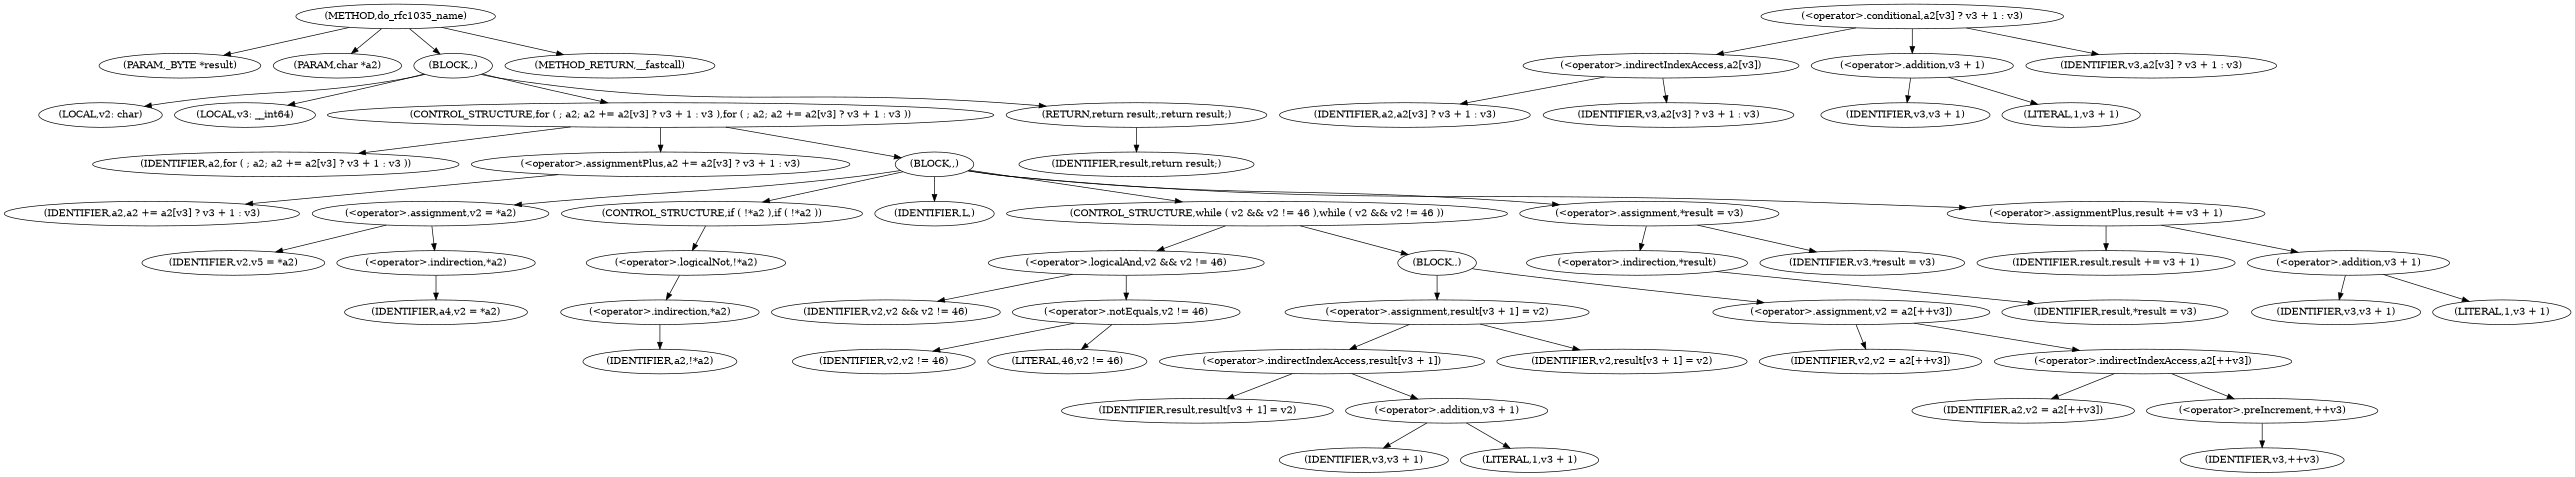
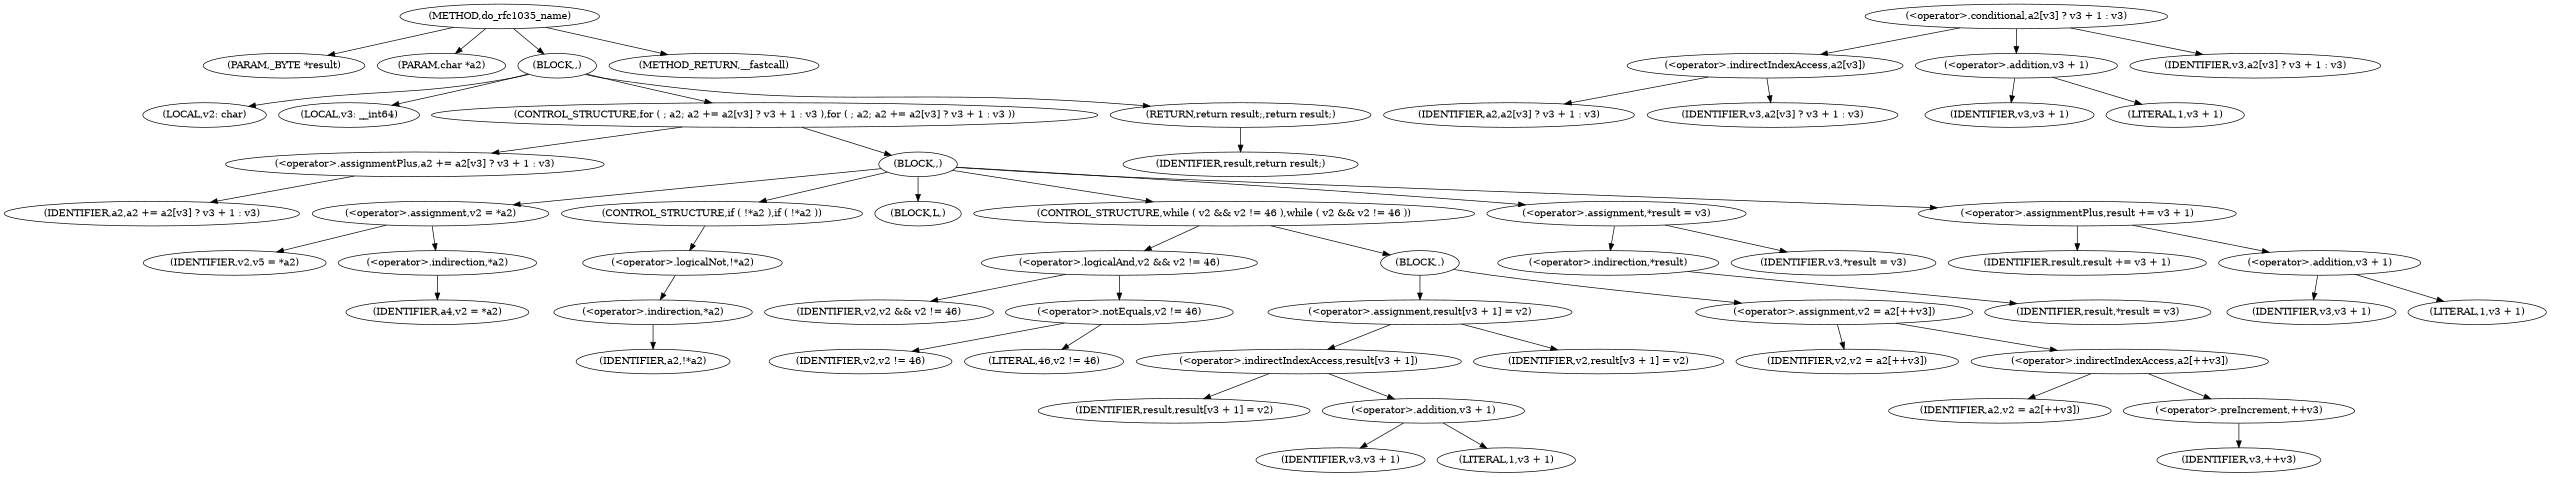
  digraph {
    n1 [label="(METHOD,do_rfc1035_name)"]
    n2 [label="(PARAM,_BYTE *result)"]
    n3 [label="(PARAM,char *a2)"]
    n4 [label="(BLOCK,,)"]
    n5 [label="(METHOD_RETURN,__fastcall)"]
    n6 [label="(LOCAL,v2: char)"]
    n7 [label="(LOCAL,v3: __int64)"]
    n8 [label="(CONTROL_STRUCTURE,for ( ; a2; a2 += a2[v3] ? v3 + 1 : v3 ),for ( ; a2; a2 += a2[v3] ? v3 + 1 : v3 ))"]
    n9 [label="(RETURN,return result;,return result;)"]
-   n10 [label="(IDENTIFIER,a2,for ( ; a2; a2 += a2[v3] ? v3 + 1 : v3 ))"]
    n11 [label="(<operator>.assignmentPlus,a2 += a2[v3] ? v3 + 1 : v3)"]
    n12 [label="(BLOCK,,)"]
    n13 [label="(IDENTIFIER,result,return result;)"]
    n14 [label="(IDENTIFIER,a2,a2 += a2[v3] ? v3 + 1 : v3)"]
    n15 [label="(<operator>.assignment,v2 = *a2)"]
    n16 [label="(CONTROL_STRUCTURE,if ( !*a2 ),if ( !*a2 ))"]
-   n17 [label="(IDENTIFIER,L,)"]
+   n17 [label="(BLOCK,L,)"]
    n18 [label="(CONTROL_STRUCTURE,while ( v2 && v2 != 46 ),while ( v2 && v2 != 46 ))"]
    n19 [label="(<operator>.assignment,*result = v3)"]
    n20 [label="(<operator>.assignmentPlus,result += v3 + 1)"]
    n21 [label="(<operator>.conditional,a2[v3] ? v3 + 1 : v3)"]
    n22 [label="(<operator>.indirectIndexAccess,a2[v3])"]
    n23 [label="(<operator>.addition,v3 + 1)"]
    n24 [label="(IDENTIFIER,v3,a2[v3] ? v3 + 1 : v3)"]
    n25 [label="(IDENTIFIER,a2,a2[v3] ? v3 + 1 : v3)"]
    n26 [label="(IDENTIFIER,v3,a2[v3] ? v3 + 1 : v3)"]
    n27 [label="(IDENTIFIER,v3,v3 + 1)"]
    n28 [label="(LITERAL,1,v3 + 1)"]
    n29 [label="(IDENTIFIER,v2,v5 = *a2)"]
    n30 [label="(<operator>.indirection,*a2)"]
    n31 [label="(<operator>.logicalNot,!*a2)"]
    n32 [label="(<operator>.logicalAnd,v2 && v2 != 46)"]
    n33 [label="(BLOCK,,)"]
    n34 [label="(<operator>.indirection,*result)"]
    n35 [label="(IDENTIFIER,v3,*result = v3)"]
    n36 [label="(IDENTIFIER,result,result += v3 + 1)"]
    n37 [label="(<operator>.addition,v3 + 1)"]
    n38 [label="(IDENTIFIER,a4,v2 = *a2)"]
    n39 [label="(<operator>.indirection,*a2)"]
    n40 [label="(IDENTIFIER,a2,!*a2)"]
    n41 [label="(IDENTIFIER,v2,v2 && v2 != 46)"]
    n42 [label="(<operator>.notEquals,v2 != 46)"]
    n43 [label="(<operator>.assignment,result[v3 + 1] = v2)"]
    n44 [label="(<operator>.assignment,v2 = a2[++v3])"]
    n45 [label="(IDENTIFIER,v2,v2 != 46)"]
    n46 [label="(LITERAL,46,v2 != 46)"]
    n47 [label="(<operator>.indirectIndexAccess,result[v3 + 1])"]
    n48 [label="(IDENTIFIER,v2,result[v3 + 1] = v2)"]
    n49 [label="(IDENTIFIER,v2,v2 = a2[++v3])"]
    n50 [label="(<operator>.indirectIndexAccess,a2[++v3])"]
    n51 [label="(IDENTIFIER,result,result[v3 + 1] = v2)"]
    n52 [label="(<operator>.addition,v3 + 1)"]
    n53 [label="(IDENTIFIER,v3,v3 + 1)"]
    n54 [label="(LITERAL,1,v3 + 1)"]
    n55 [label="(IDENTIFIER,a2,v2 = a2[++v3])"]
    n56 [label="(<operator>.preIncrement,++v3)"]
    n57 [label="(IDENTIFIER,v3,++v3)"]
    n58 [label="(IDENTIFIER,result,*result = v3)"]
    n59 [label="(IDENTIFIER,v3,v3 + 1)"]
    n60 [label="(LITERAL,1,v3 + 1)"]
    n1 -> n2
    n1 -> n3
    n1 -> n4
    n1 -> n5
    n4 -> n6
    n4 -> n7
    n4 -> n8
    n4 -> n9
-   n8 -> n10
    n8 -> n11
    n8 -> n12
    n9 -> n13
    n11 -> n14
    n12 -> n15
    n12 -> n16
    n12 -> n17
    n12 -> n18
    n12 -> n19
    n12 -> n20
    n15 -> n29
    n15 -> n30
    n16 -> n31
    n18 -> n32
    n18 -> n33
    n19 -> n34
    n19 -> n35
    n20 -> n36
    n20 -> n37
    n21 -> n22
    n21 -> n23
    n21 -> n24
    n22 -> n25
    n22 -> n26
    n23 -> n27
    n23 -> n28
    n30 -> n38
    n31 -> n39
    n32 -> n41
    n32 -> n42
    n33 -> n43
    n33 -> n44
    n34 -> n58
    n37 -> n59
    n37 -> n60
    n39 -> n40
    n42 -> n45
    n42 -> n46
    n43 -> n47
    n43 -> n48
    n44 -> n49
    n44 -> n50
    n47 -> n51
    n47 -> n52
    n50 -> n55
    n50 -> n56
    n52 -> n53
    n52 -> n54
    n56 -> n57
  }
